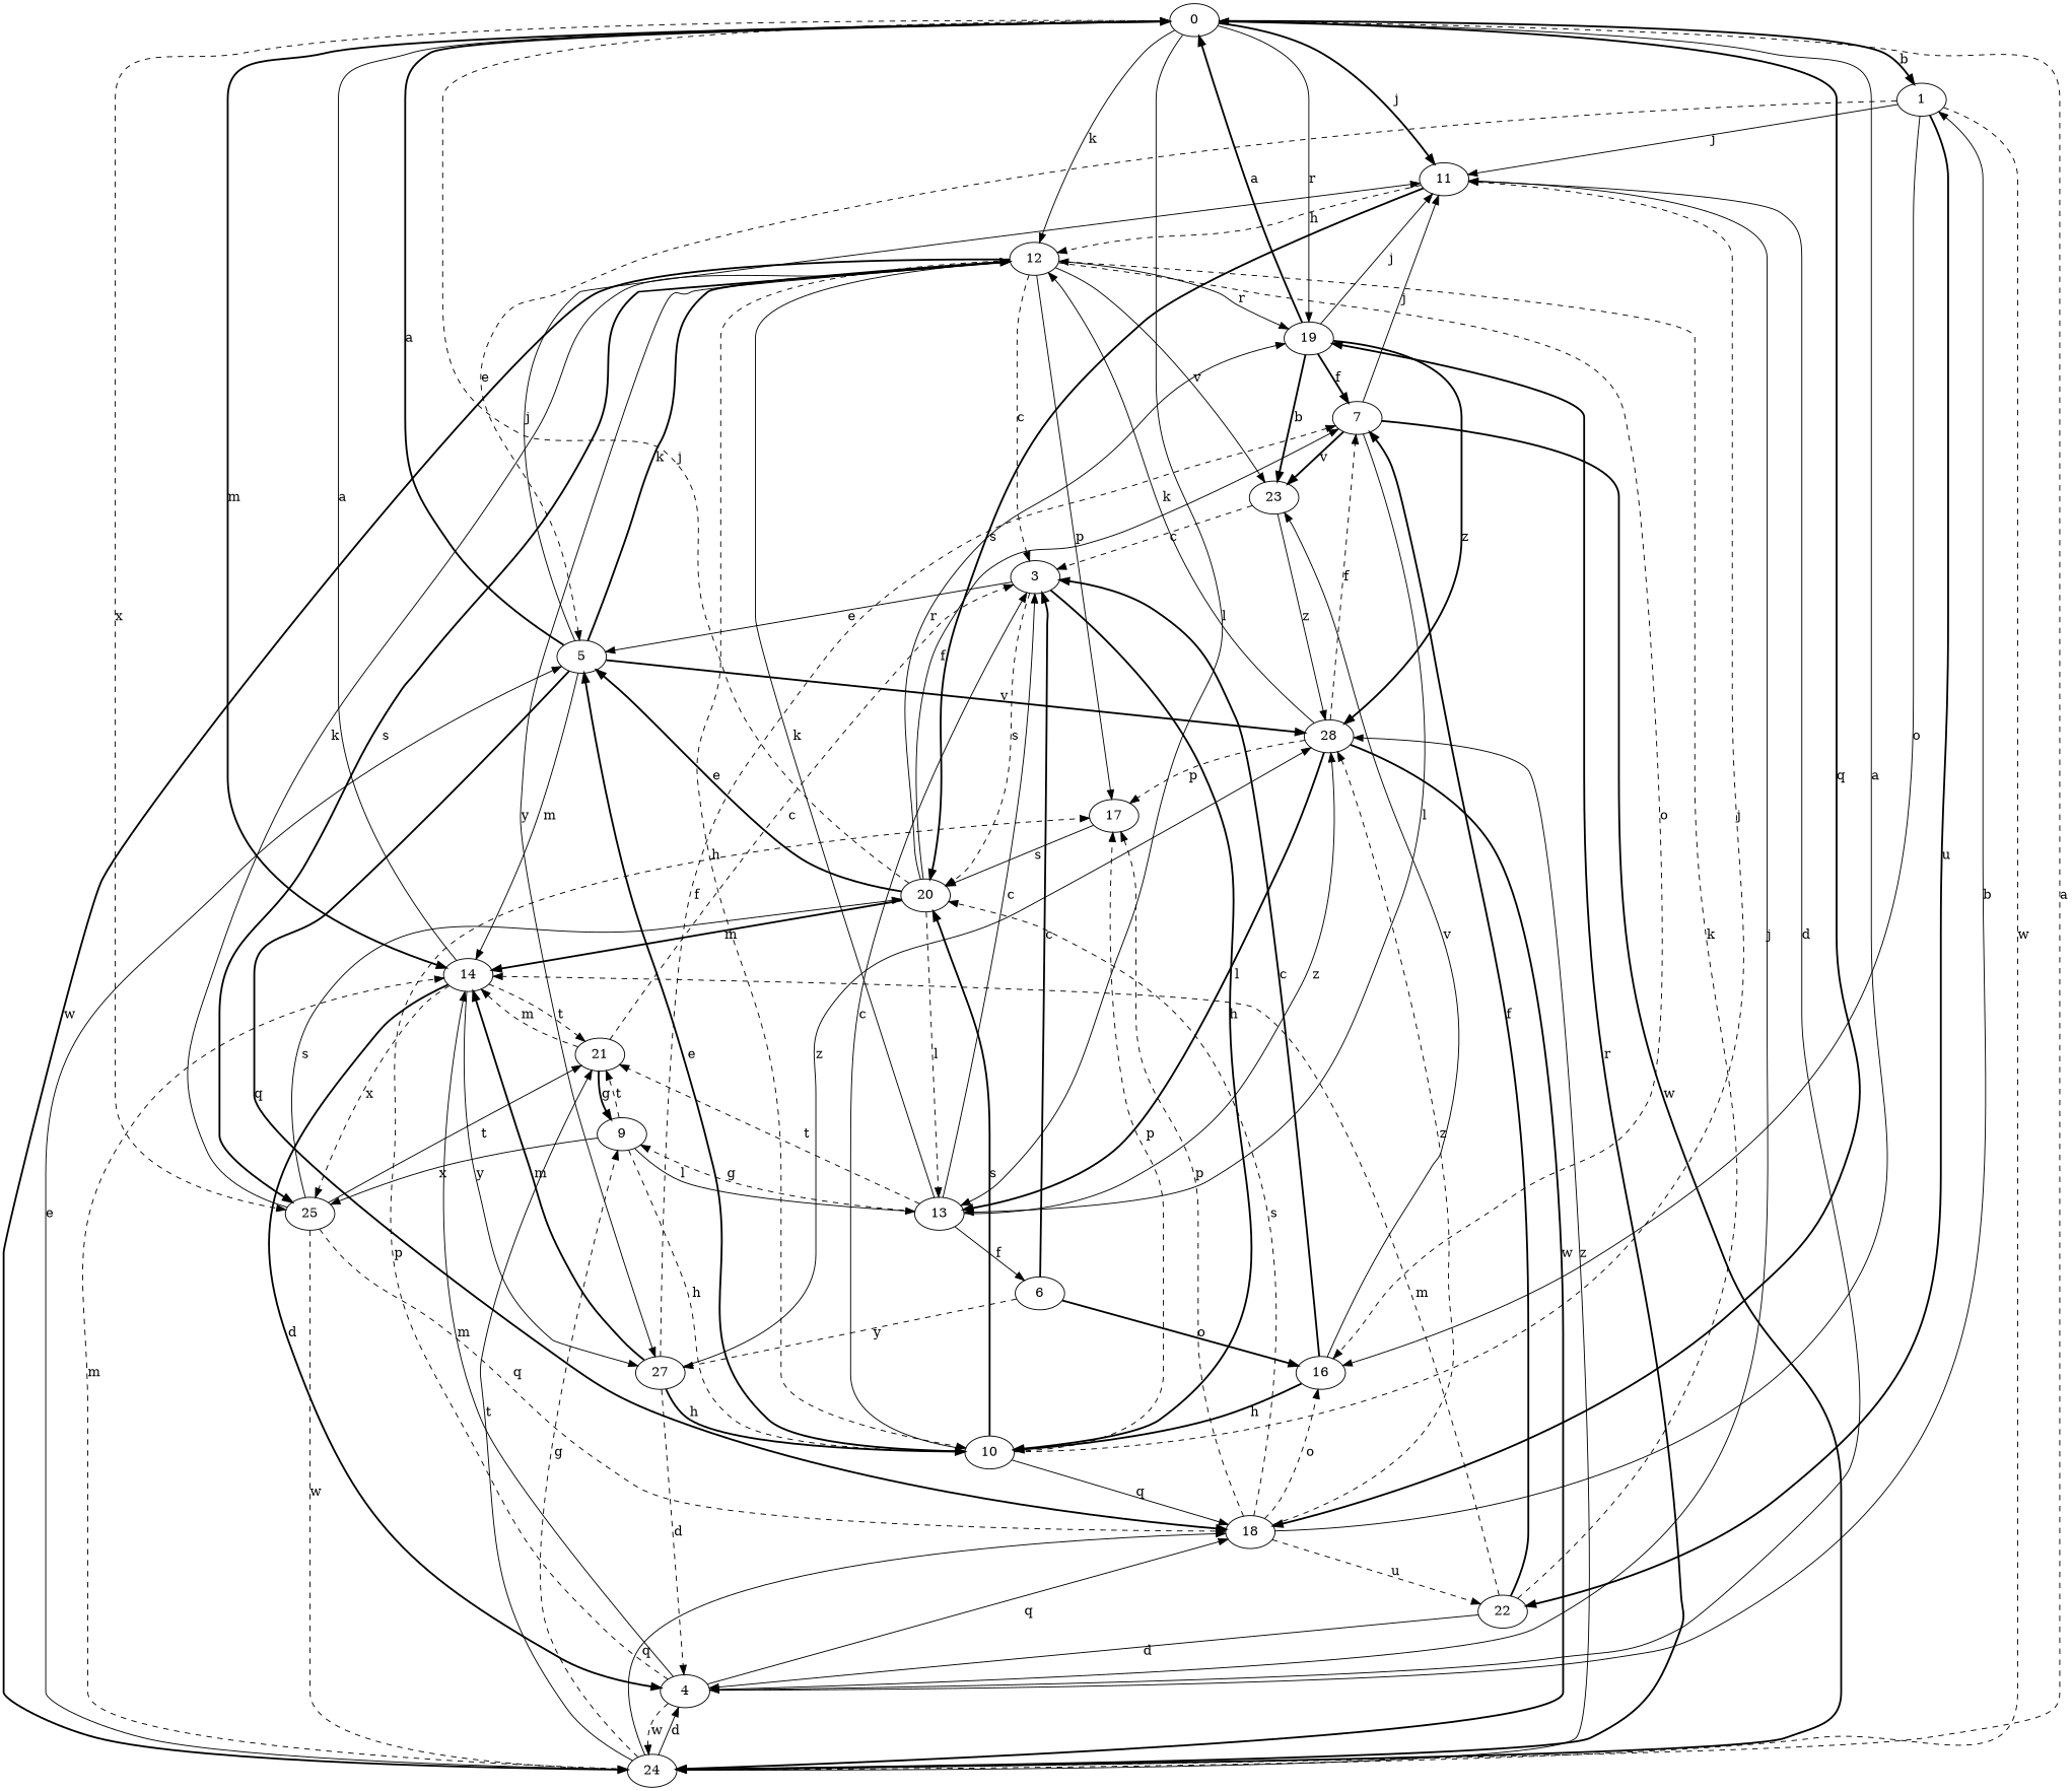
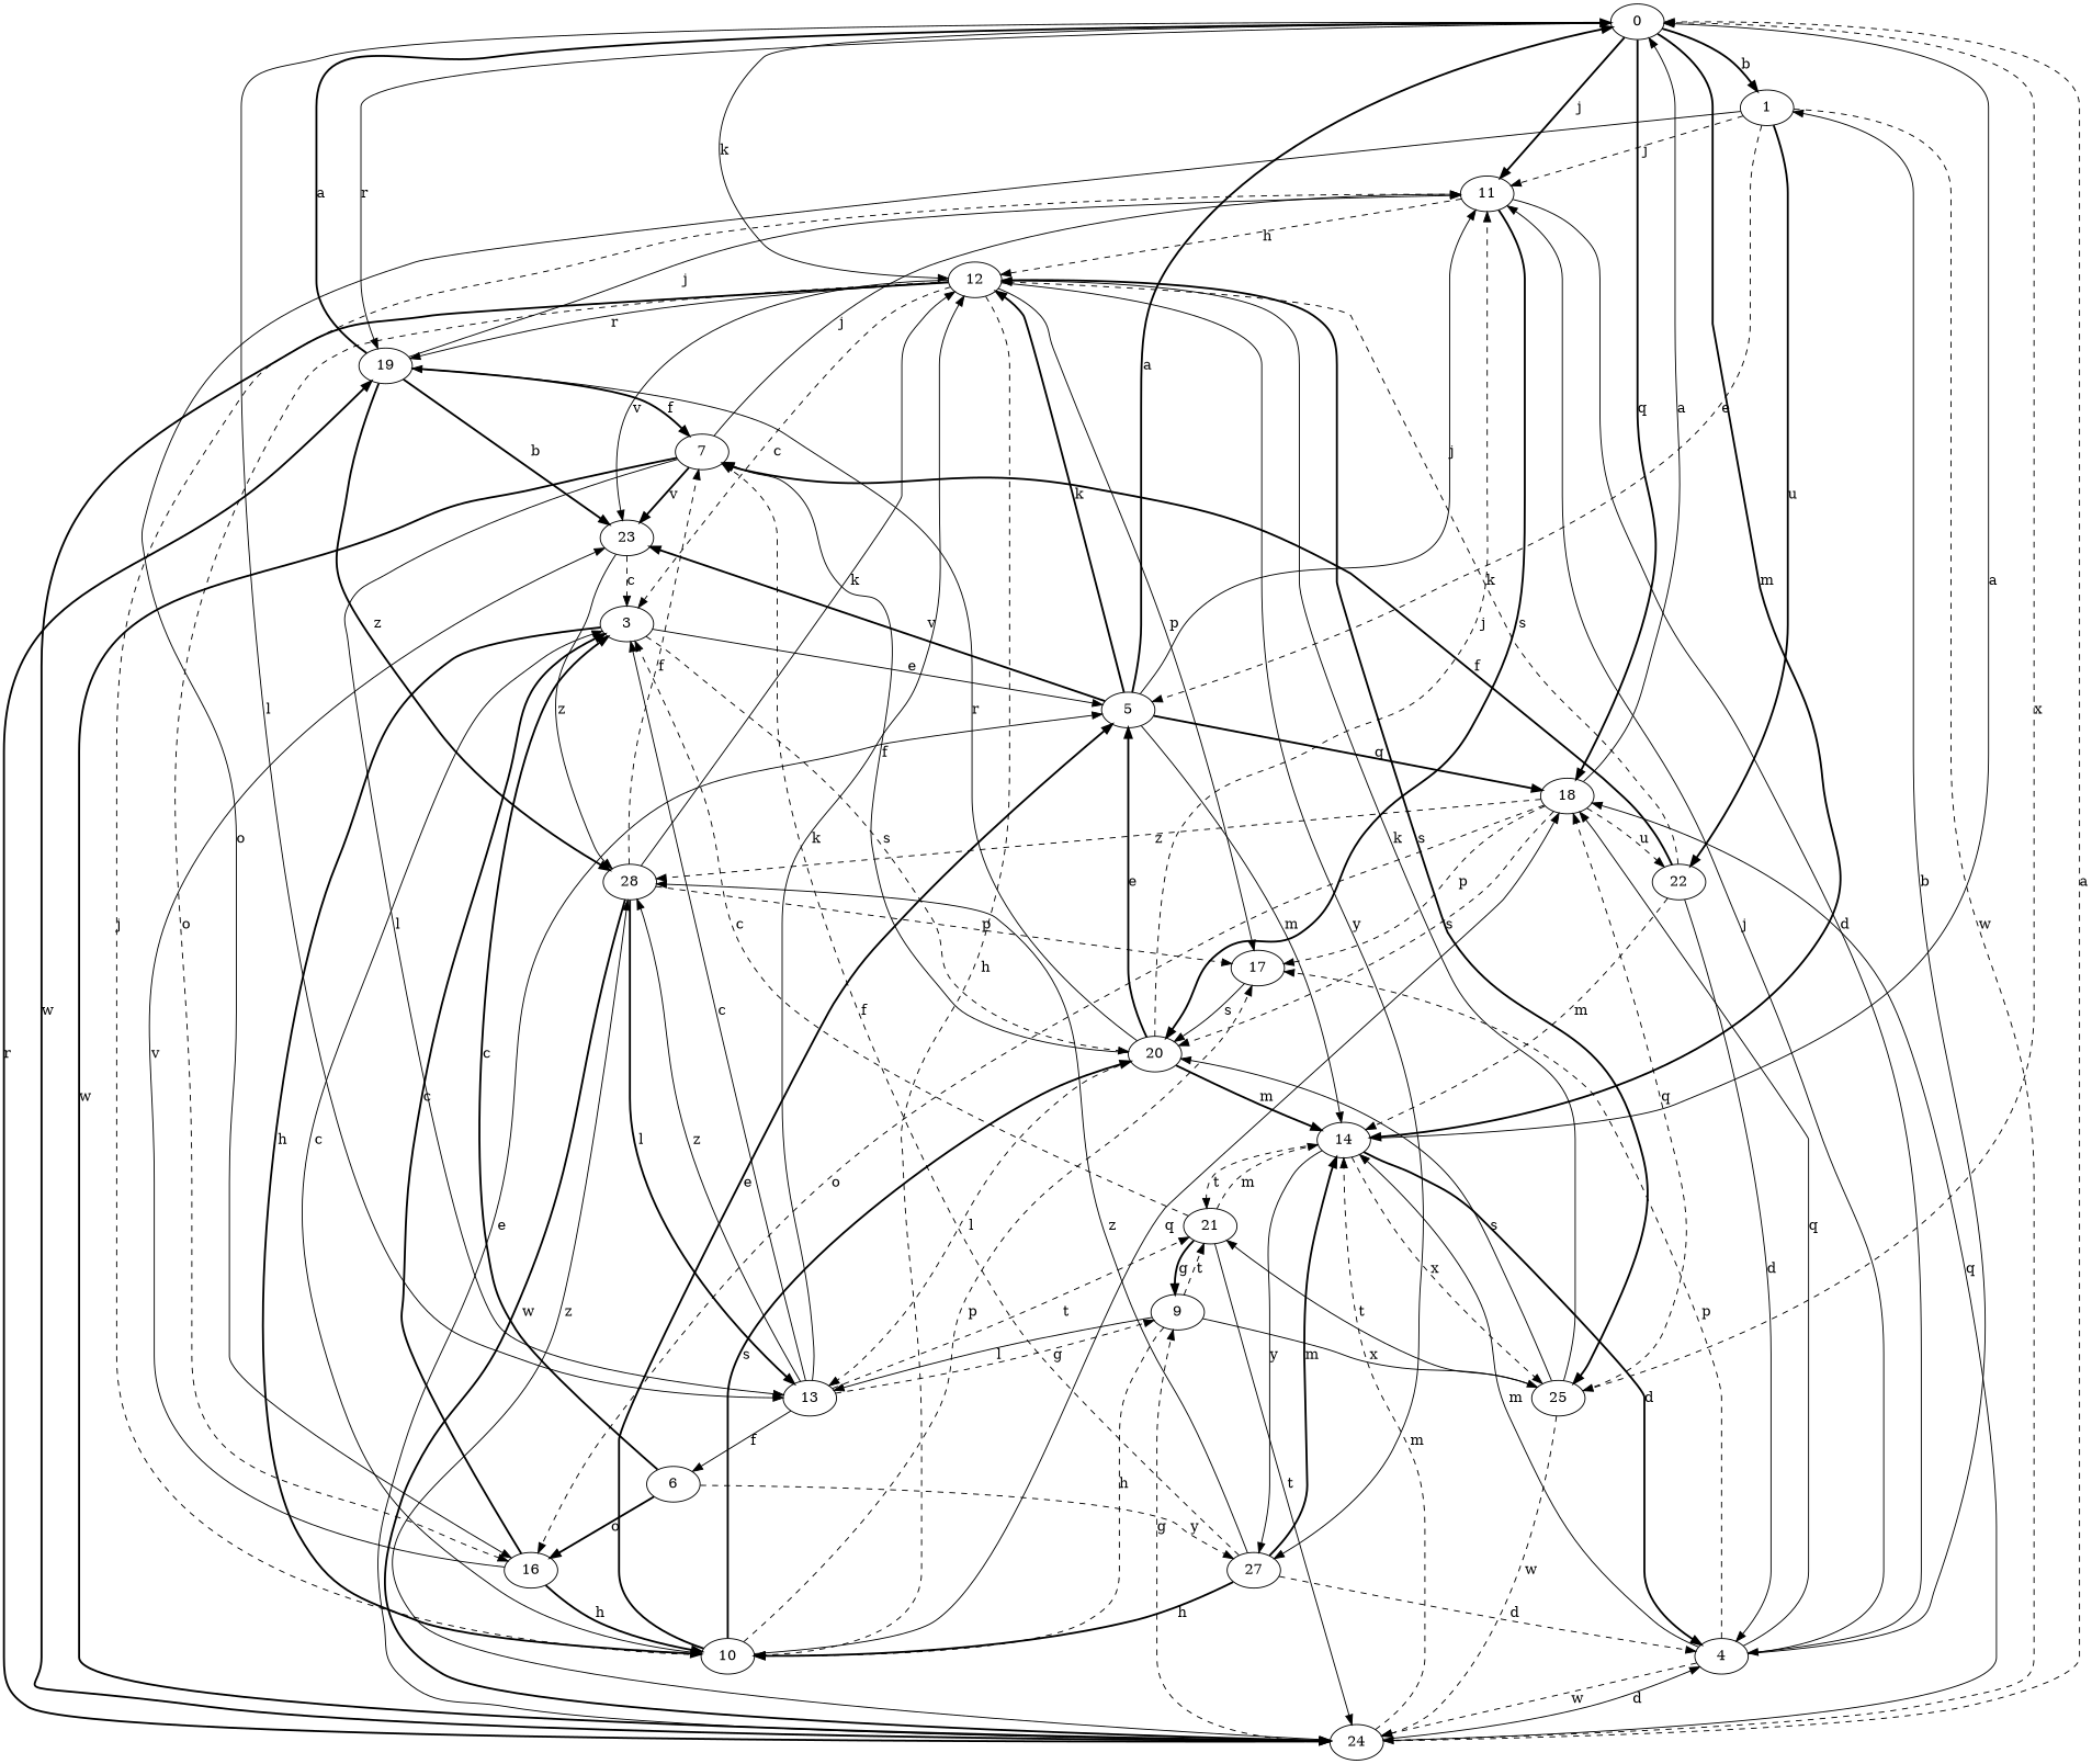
  strict digraph {
    edge [style=solid]
    0
    1
    11
    12
    13
    14
    18
    19
    25
    5
    16
    22
    24
    20
    4
    3
    10
    17
    23
    27
    6
    9
    21
    28
    7
    0 -> 1 [label=b style=bold]
    0 -> 11 [label=j style=bold]
    0 -> 12 [label=k]
    0 -> 13 [label=l]
    0 -> 14 [label=m style=bold]
    0 -> 18 [label=q style=bold]
    0 -> 19 [label=r]
    0 -> 25 [label=x style=dashed]
-   1 -> 11 [label=j]
+   1 -> 11 [label=j style=dashed]
    1 -> 5 [label=e style=dashed]
    1 -> 16 [label=o]
    1 -> 22 [label=u style=bold]
    1 -> 24 [label=w style=dashed]
    11 -> 12 [label=h style=dashed]
    11 -> 20 [label=s style=bold]
    11 -> 4 [label=d]
    12 -> 19 [label=r]
    12 -> 25 [label=s style=bold]
    12 -> 16 [label=o style=dashed]
    12 -> 24 [label=w style=bold]
    12 -> 3 [label=c style=dashed]
    12 -> 10 [label=h style=dashed]
    12 -> 17 [label=p]
    12 -> 23 [label=v]
    12 -> 27 [label=y]
    13 -> 12 [label=k]
    13 -> 3 [label=c]
    13 -> 6 [label=f]
    13 -> 9 [label=g style=dashed]
    13 -> 21 [label=t style=dashed]
    13 -> 28 [label=z]
    14 -> 0 [label=a]
    14 -> 25 [label=x style=dashed]
    14 -> 4 [label=d style=bold]
    14 -> 27 [label=y]
    14 -> 21 [label=t style=dashed]
    18 -> 0 [label=a]
    18 -> 16 [label=o style=dashed]
    18 -> 22 [label=u style=dashed]
    18 -> 20 [label=s style=dashed]
    18 -> 17 [label=p style=dashed]
    18 -> 28 [label=z style=dashed]
    19 -> 0 [label=a style=bold]
    19 -> 11 [label=j]
    19 -> 23 [label=b style=bold]
    19 -> 28 [label=z style=bold]
    19 -> 7 [label=f style=bold]
    25 -> 12 [label=k]
    25 -> 18 [label=q style=dashed]
    25 -> 24 [label=w style=dashed]
    25 -> 20 [label=s]
    25 -> 21 [label=t]
    5 -> 0 [label=a style=bold]
    5 -> 11 [label=j]
    5 -> 12 [label=k style=bold]
    5 -> 14 [label=m]
    5 -> 18 [label=q style=bold]
-   5 -> 28 [label=v style=bold]
+   5 -> 23 [label=v style=bold]
    16 -> 3 [label=c style=bold]
    16 -> 10 [label=h style=bold]
    16 -> 23 [label=v]
    22 -> 12 [label=k style=dashed]
    22 -> 14 [label=m style=dashed]
    22 -> 4 [label=d]
    22 -> 7 [label=f style=bold]
    24 -> 0 [label=a style=dashed]
    24 -> 14 [label=m style=dashed]
    24 -> 18 [label=q]
    24 -> 19 [label=r style=bold]
    24 -> 5 [label=e]
    24 -> 4 [label=d]
    24 -> 9 [label=g style=dashed]
-   24 -> 21 [label=t]
+   21 -> 24 [label=t]
    24 -> 28 [label=z]
-   20 -> 0 [label=j style=dashed]
+   20 -> 11 [label=j style=dashed]
    20 -> 13 [label=l style=dashed]
    20 -> 14 [label=m style=bold]
    20 -> 19 [label=r]
    20 -> 5 [label=e style=bold]
    20 -> 7 [label=f]
    4 -> 1 [label=b]
    4 -> 11 [label=j]
    4 -> 14 [label=m]
    4 -> 18 [label=q]
    4 -> 24 [label=w style=dashed]
    4 -> 17 [label=p style=dashed]
    3 -> 5 [label=e]
    3 -> 20 [label=s style=dashed]
    3 -> 10 [label=h style=bold]
    10 -> 11 [label=j style=dashed]
    10 -> 18 [label=q]
    10 -> 5 [label=e style=bold]
    10 -> 20 [label=s style=bold]
    10 -> 3 [label=c]
    10 -> 17 [label=p style=dashed]
    17 -> 20 [label=s]
    23 -> 3 [label=c style=dashed]
    23 -> 28 [label=z]
    27 -> 14 [label=m style=bold]
    27 -> 4 [label=d style=dashed]
    27 -> 10 [label=h style=bold]
    27 -> 28 [label=z]
    27 -> 7 [label=f style=dashed]
    6 -> 16 [label=o style=bold]
    6 -> 3 [label=c style=bold]
    6 -> 27 [label=y style=dashed]
    9 -> 13 [label=l]
    9 -> 25 [label=x]
    9 -> 10 [label=h style=dashed]
    9 -> 21 [label=t style=dashed]
    21 -> 14 [label=m style=dashed]
    21 -> 3 [label=c style=dashed]
    21 -> 9 [label=g style=bold]
    28 -> 12 [label=k]
    28 -> 13 [label=l style=bold]
    28 -> 24 [label=w style=bold]
    28 -> 17 [label=p style=dashed]
    28 -> 7 [label=f style=dashed]
    7 -> 11 [label=j]
    7 -> 13 [label=l]
    7 -> 24 [label=w style=bold]
    7 -> 23 [label=v style=bold]
  }
